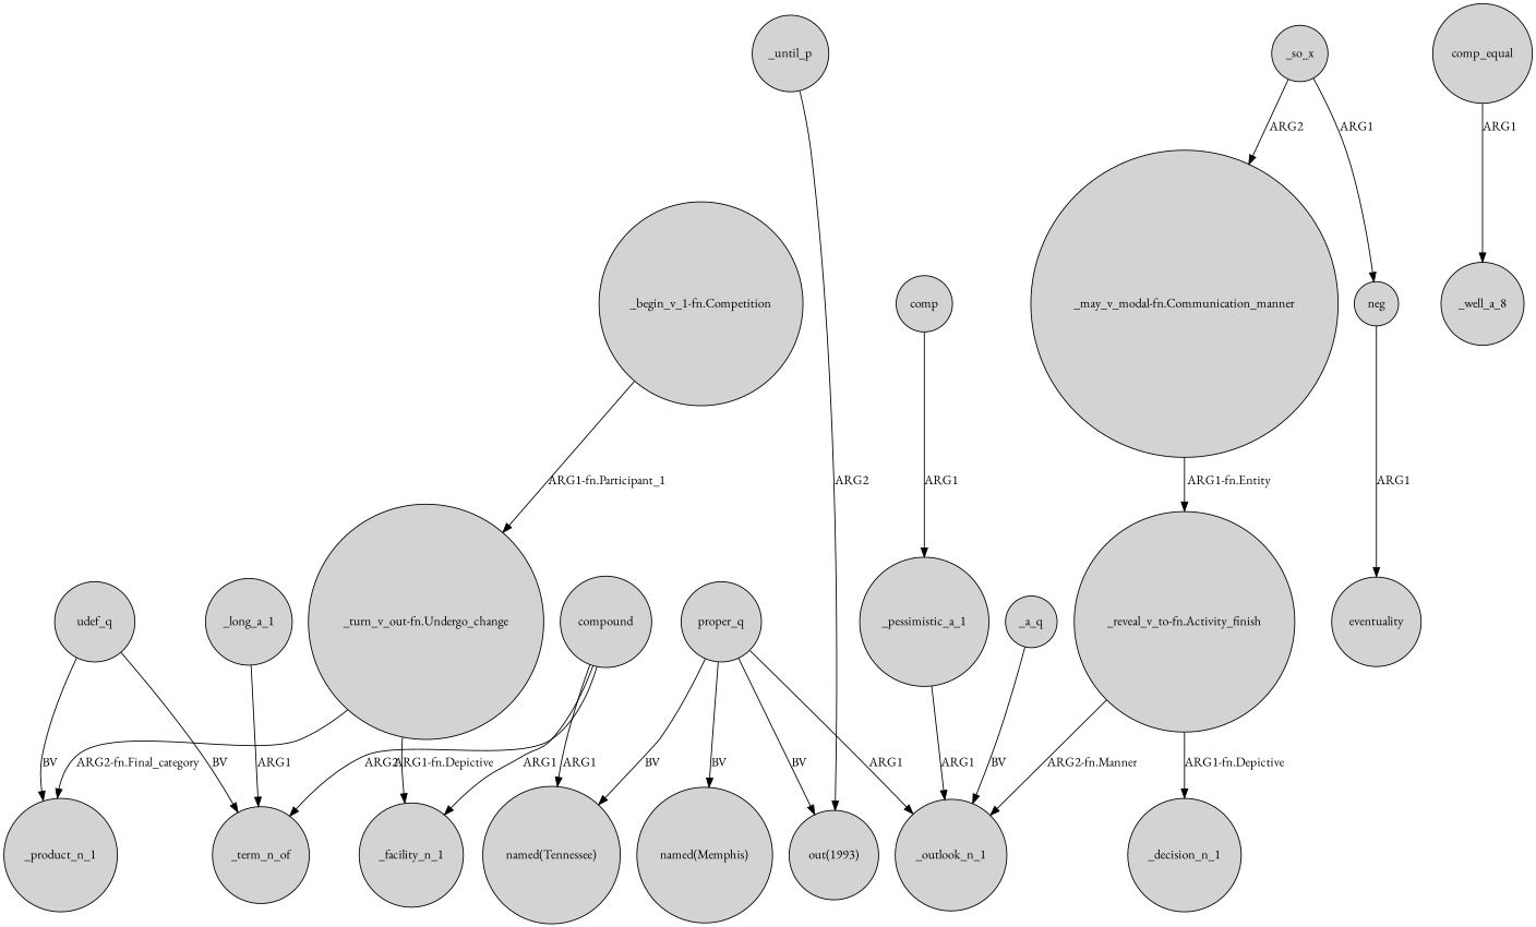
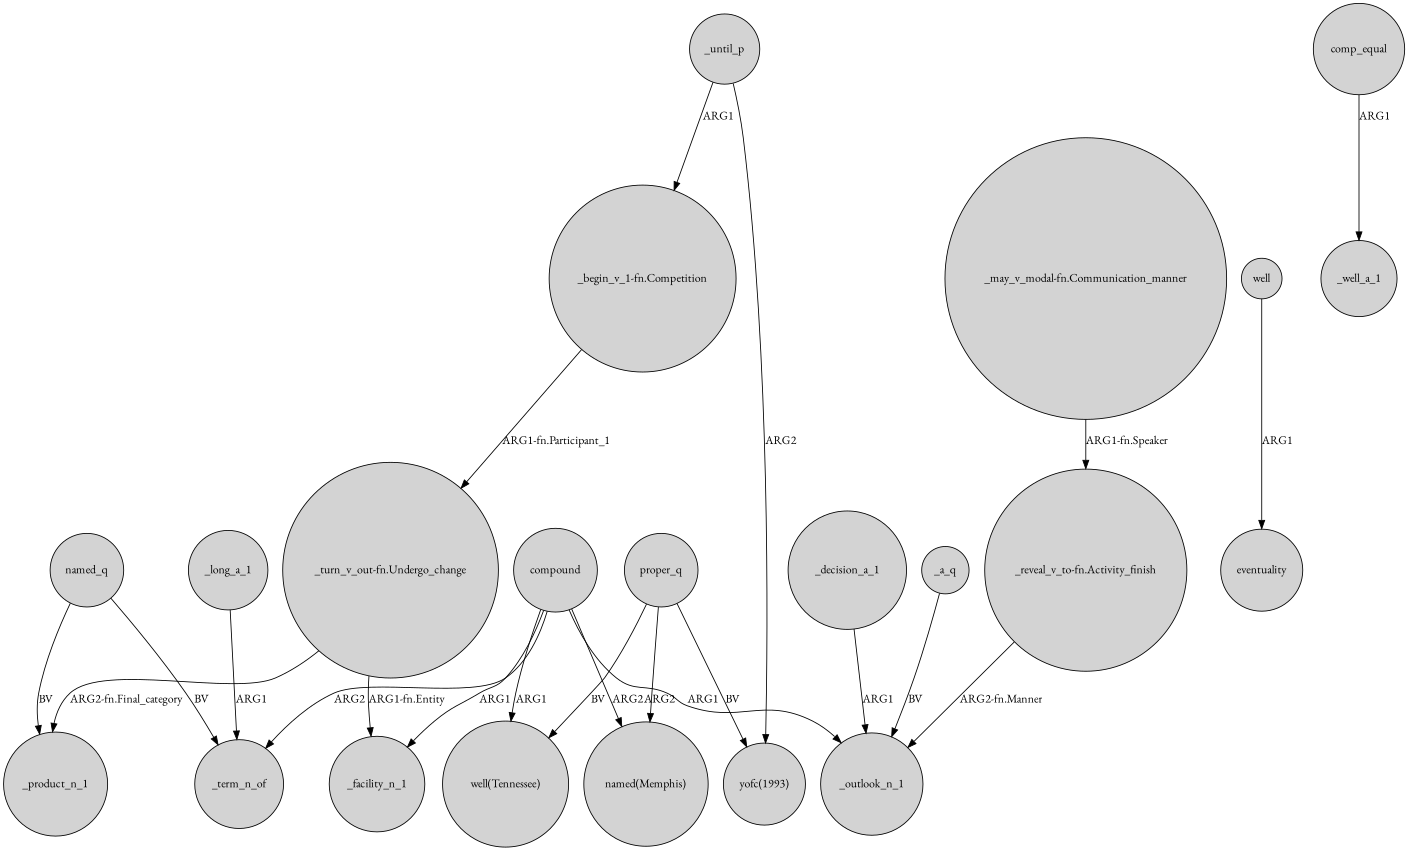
  digraph {
    fontname="EB Garamond"
    node [fontname="EB Garamond" shape=circle style=filled]
    edge [fontname="EB Garamond"]
    _until_p
    "_begin_v_1-fn.Competition"
-   "yofc(1993)" [label="out(1993)"]
+   "yofc(1993)"
    "_turn_v_out-fn.Undergo_change"
    _product_n_1
    _facility_n_1
-   udef_q
+   udef_q [label=named_q]
    _term_n_of
    comp_equal
-   _well_a_1 [label=_well_a_8]
+   _well_a_1
    "_reveal_v_to-fn.Activity_finish"
    _outlook_n_1
-   _decision_n_1
    proper_q
-   "named(Tennessee)"
+   "named(Tennessee)" [label="well(Tennessee)"]
    "named(Memphis)"
    compound
-   _so_x
-   neg
+   neg [label=well]
    "_may_v_modal-fn.Communication_manner"
    eventuality
    _long_a_1
-   _pessimistic_a_1
+   _pessimistic_a_1 [label=_decision_a_1]
    _a_q
-   comp
+   _until_p -> "_begin_v_1-fn.Competition" [label=ARG1]
    _until_p -> "yofc(1993)" [label=ARG2]
    "_begin_v_1-fn.Competition" -> "_turn_v_out-fn.Undergo_change" [label="ARG1-fn.Participant_1"]
    "_turn_v_out-fn.Undergo_change" -> _product_n_1 [label="ARG2-fn.Final_category"]
-   "_turn_v_out-fn.Undergo_change" -> _facility_n_1 [label="ARG1-fn.Depictive"]
+   "_turn_v_out-fn.Undergo_change" -> _facility_n_1 [label="ARG1-fn.Entity"]
    udef_q -> _product_n_1 [label=BV]
    udef_q -> _term_n_of [label=BV]
    comp_equal -> _well_a_1 [label=ARG1]
    "_reveal_v_to-fn.Activity_finish" -> _outlook_n_1 [label="ARG2-fn.Manner"]
-   "_reveal_v_to-fn.Activity_finish" -> _decision_n_1 [label="ARG1-fn.Depictive"]
    proper_q -> "yofc(1993)" [label=BV]
    proper_q -> "named(Tennessee)" [label=BV]
-   proper_q -> "named(Memphis)" [label=BV]
+   proper_q -> "named(Memphis)" [label=ARG2]
    compound -> _facility_n_1 [label=ARG1]
    compound -> _term_n_of [label=ARG2]
-   proper_q -> _outlook_n_1 [label=ARG1]
+   compound -> _outlook_n_1 [label=ARG1]
    compound -> "named(Tennessee)" [label=ARG1]
-   _so_x -> neg [label=ARG1]
-   _so_x -> "_may_v_modal-fn.Communication_manner" [label=ARG2]
+   compound -> "named(Memphis)" [label=ARG2]
    neg -> eventuality [label=ARG1]
-   "_may_v_modal-fn.Communication_manner" -> "_reveal_v_to-fn.Activity_finish" [label="ARG1-fn.Entity"]
+   "_may_v_modal-fn.Communication_manner" -> "_reveal_v_to-fn.Activity_finish" [label="ARG1-fn.Speaker"]
    _long_a_1 -> _term_n_of [label=ARG1]
    _pessimistic_a_1 -> _outlook_n_1 [label=ARG1]
    _a_q -> _outlook_n_1 [label=BV]
-   comp -> _pessimistic_a_1 [label=ARG1]
  }
